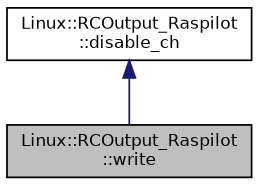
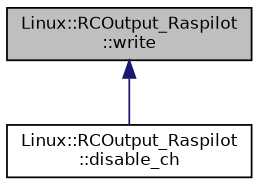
  digraph {
    rankdir=TB
    node [color=black fontname=Helvetica fontsize=10 shape=record style=filled]
    n1 [fillcolor=grey75 fontcolor=black height=0.2 label="Linux::RCOutput_Raspilot\l::write" width=0.4]
    n2 [fillcolor=white height=0.2 label="Linux::RCOutput_Raspilot\l::disable_ch" width=0.4]
-   n2 -> n1 [color=midnightblue dir=back fontname=Helvetica fontsize=10 labelfontname=Helvetica labelfontsize=10 style=solid]
+   n1 -> n2 [color=midnightblue dir=back fontname=Helvetica fontsize=10 labelfontname=Helvetica labelfontsize=10 style=solid]
  }
